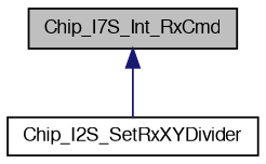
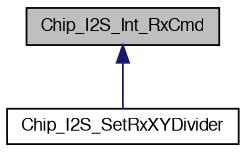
  digraph {
    rankdir=TB
    node [color=black fontname=FreeSans fontsize=10 shape=record style=filled]
-   n1 [fillcolor=grey75 fontcolor=black height=0.2 label=Chip_I7S_Int_RxCmd width=0.4]
+   n1 [fillcolor=grey75 fontcolor=black height=0.2 label=Chip_I2S_Int_RxCmd width=0.4]
    n2 [fillcolor=white height=0.2 label=Chip_I2S_SetRxXYDivider width=0.4]
    n1 -> n2 [color=midnightblue dir=back fontname=FreeSans fontsize=10 labelfontname=FreeSans labelfontsize=10 style=solid]
  }
